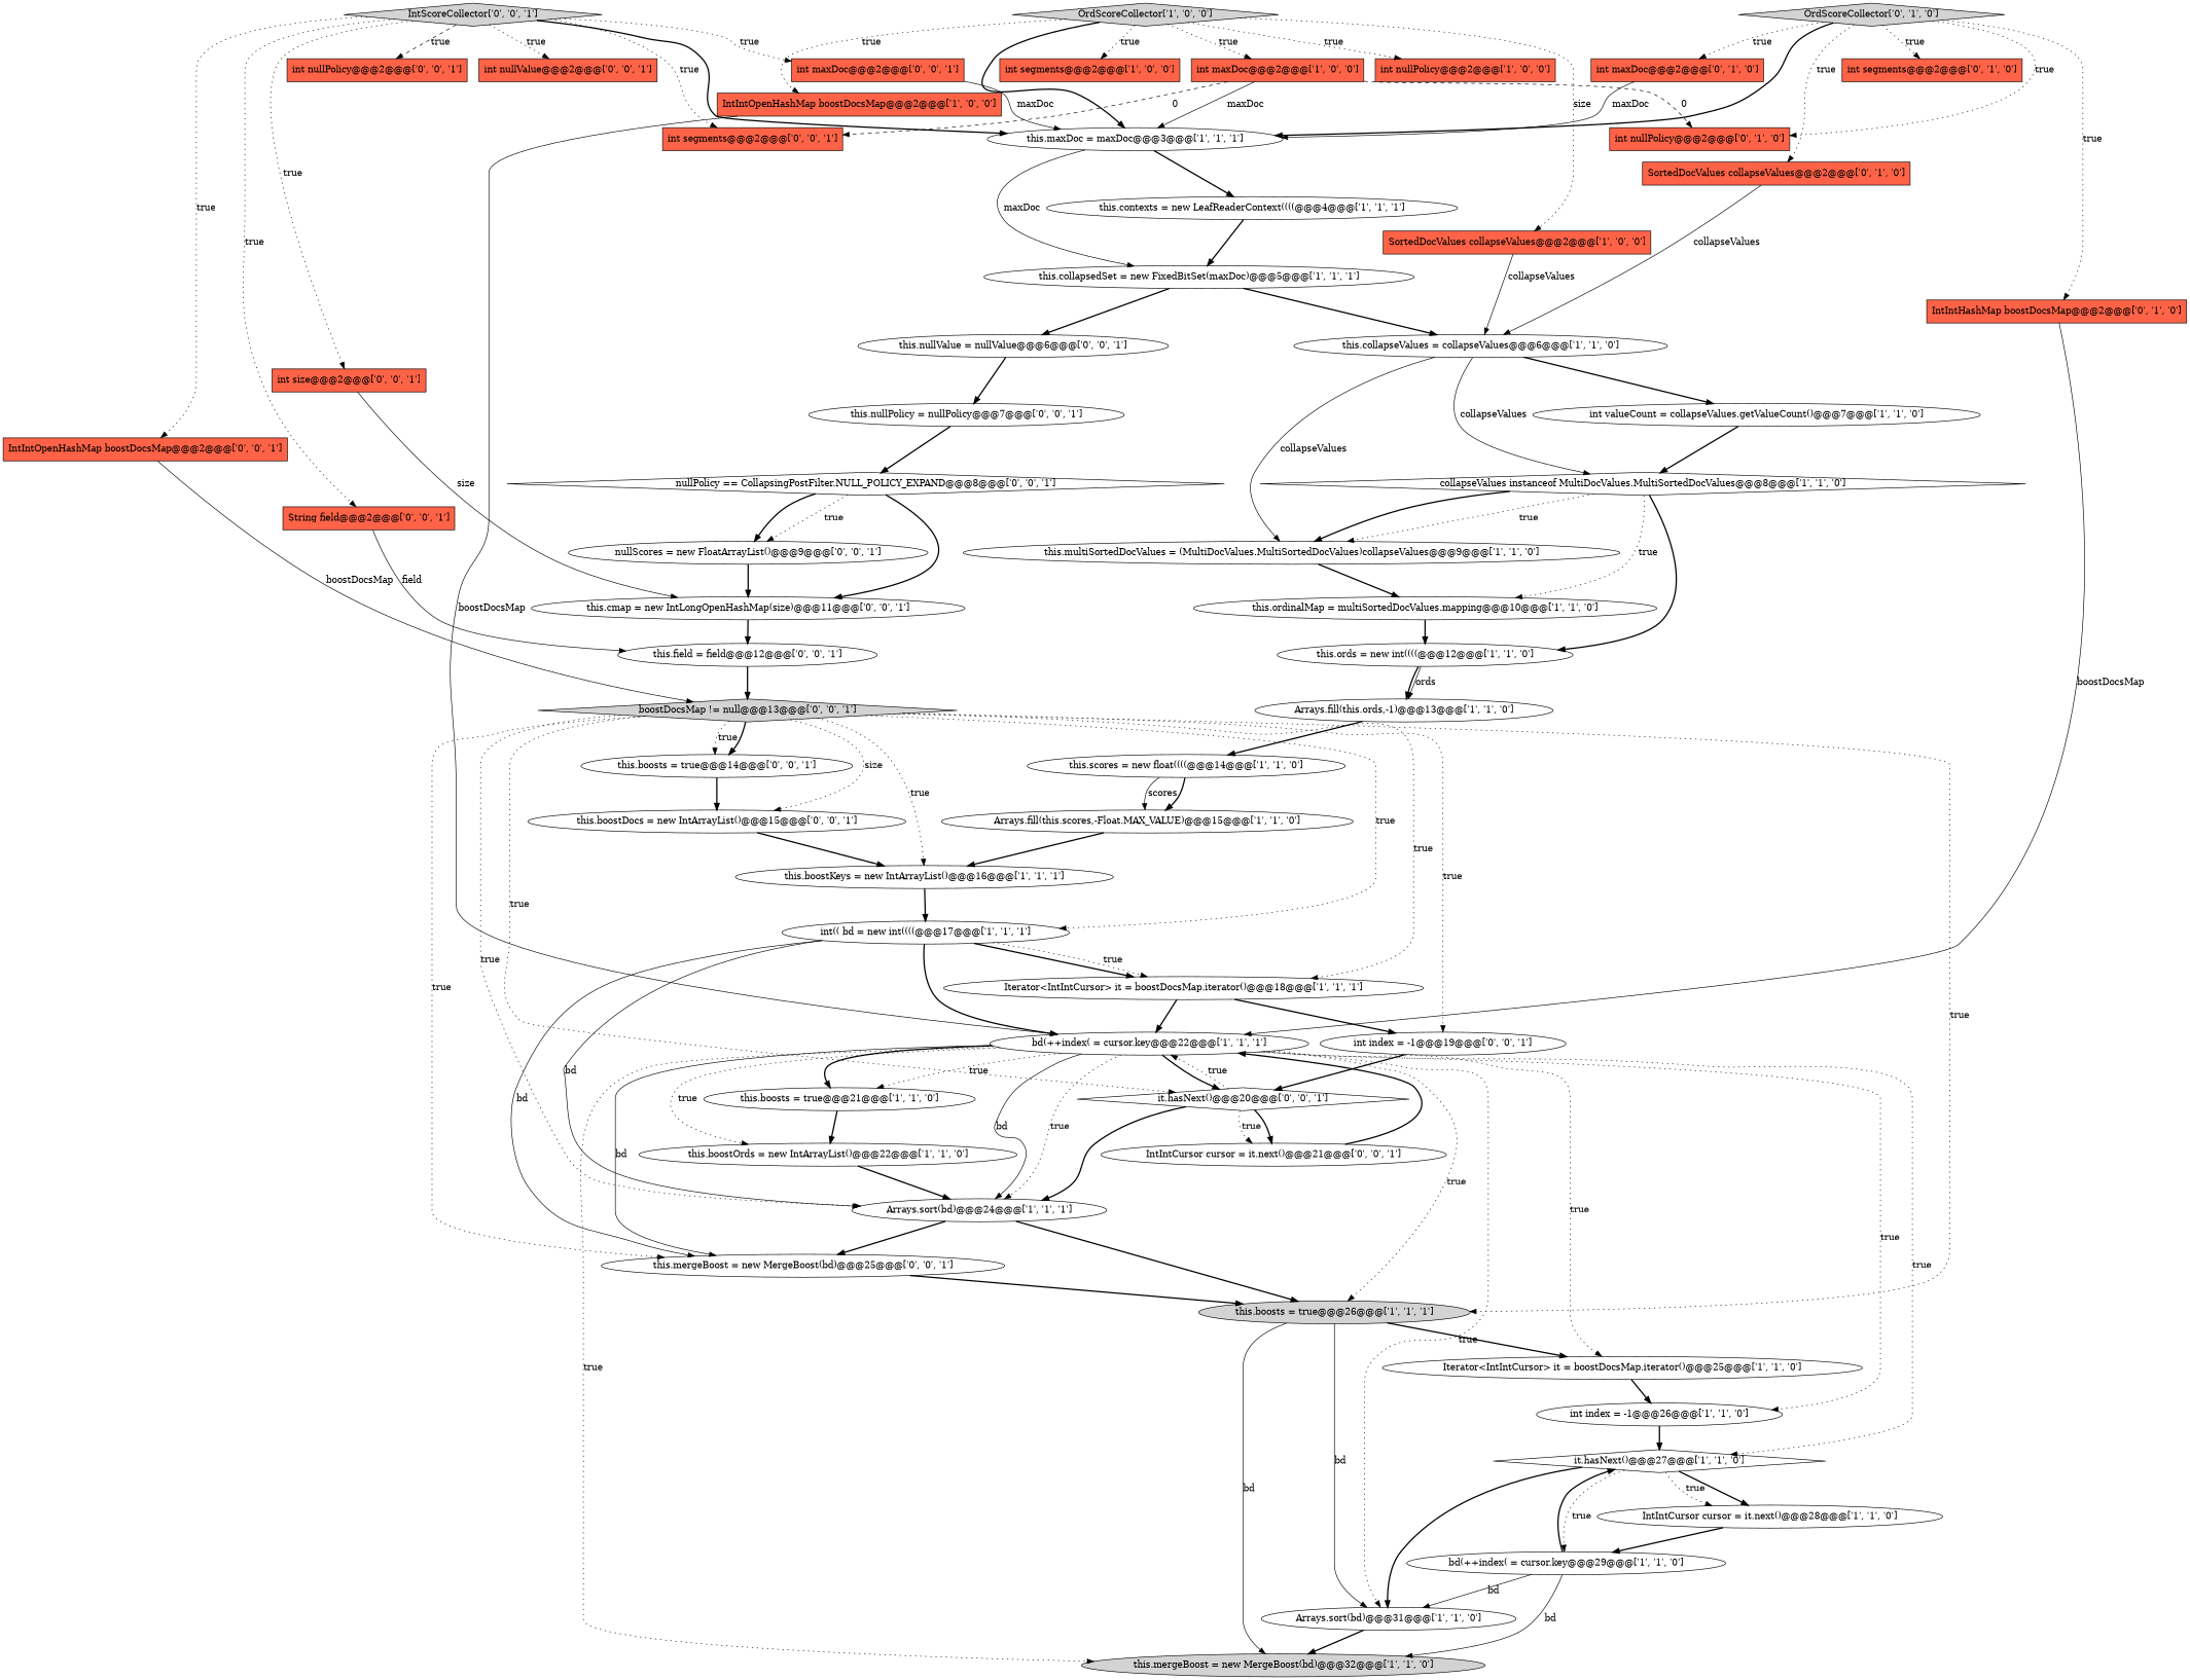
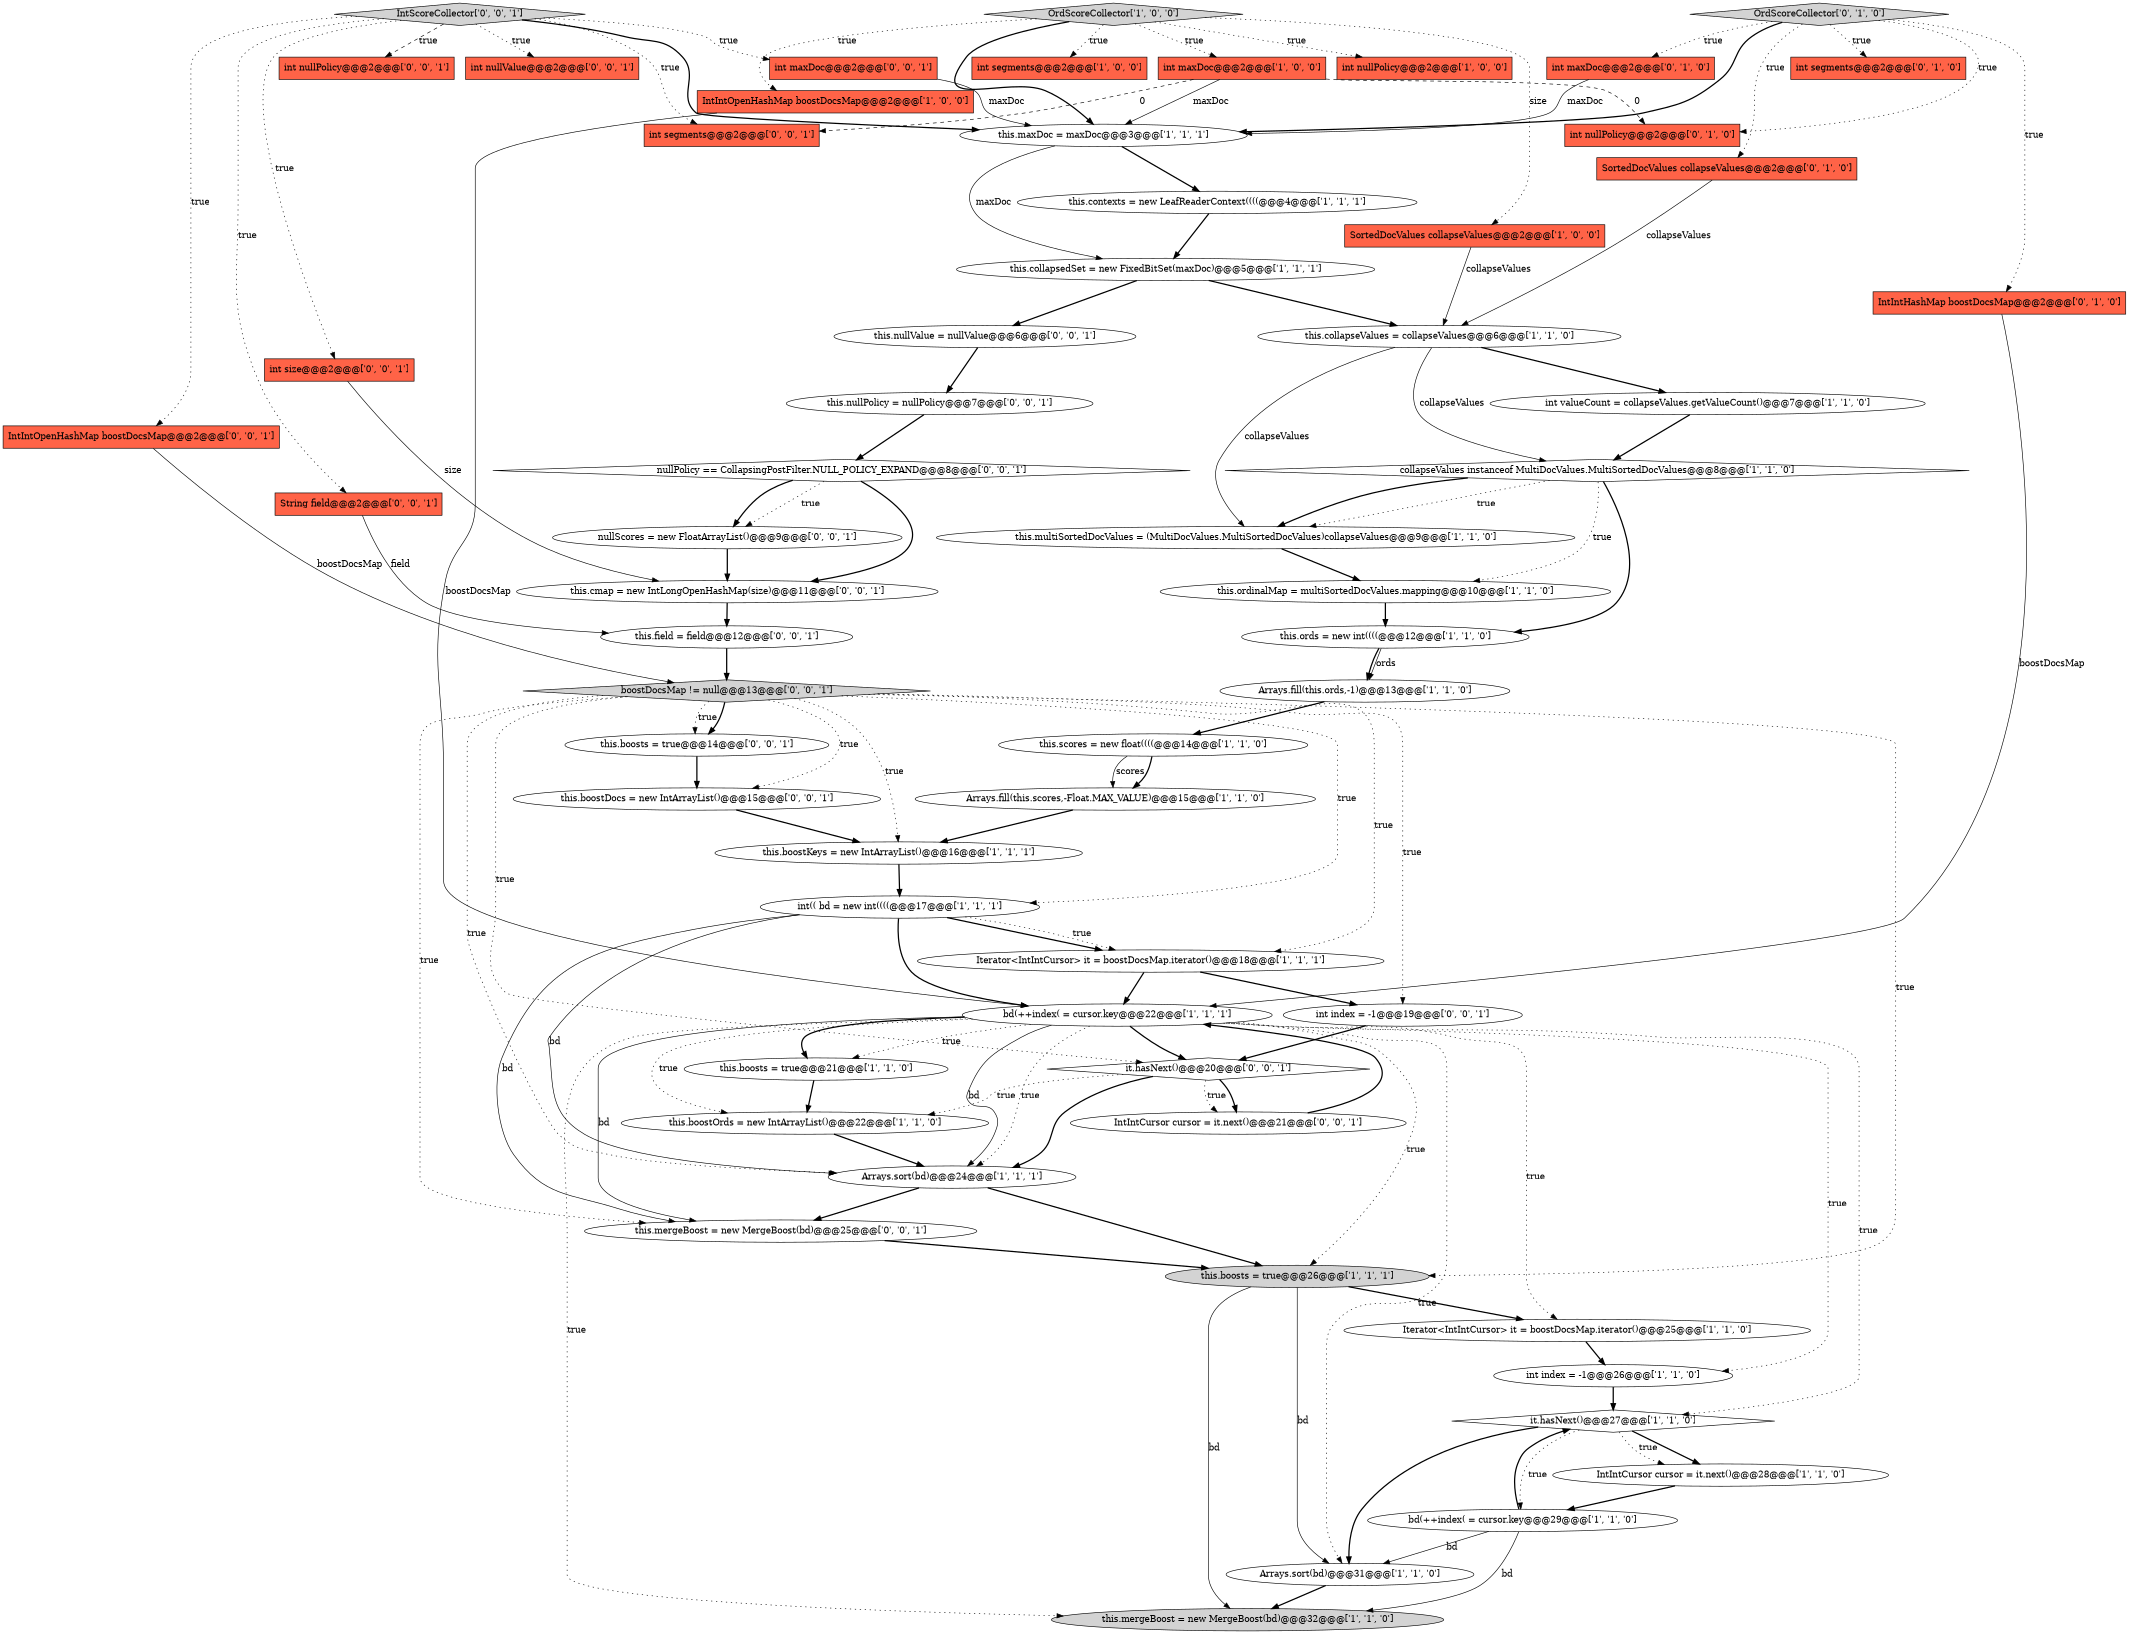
  digraph {
    node [fillcolor=white shape=ellipse style=filled]
    edge [style=bold]
    n1 [label="this.contexts = new LeafReaderContext((((@@@4@@@['1', '1', '1']"]
    n2 [label="this.collapsedSet = new FixedBitSet(maxDoc)@@@5@@@['1', '1', '1']"]
    n3 [label="this.nullValue = nullValue@@@6@@@['0', '0', '1']"]
    n4 [label="this.collapseValues = collapseValues@@@6@@@['1', '1', '0']"]
    n5 [fillcolor=tomato label="int size@@@2@@@['0', '0', '1']" shape=box]
    n6 [label="this.cmap = new IntLongOpenHashMap(size)@@@11@@@['0', '0', '1']"]
    n7 [label="this.field = field@@@12@@@['0', '0', '1']"]
    n8 [label="this.scores = new float((((@@@14@@@['1', '1', '0']"]
    n9 [label="Arrays.fill(this.scores,-Float.MAX_VALUE)@@@15@@@['1', '1', '0']"]
    n10 [label="this.boostKeys = new IntArrayList()@@@16@@@['1', '1', '1']"]
    n11 [label="this.multiSortedDocValues = (MultiDocValues.MultiSortedDocValues)collapseValues@@@9@@@['1', '1', '0']"]
    n12 [label="this.ordinalMap = multiSortedDocValues.mapping@@@10@@@['1', '1', '0']"]
    n13 [label="this.ords = new int((((@@@12@@@['1', '1', '0']"]
    n14 [label="Iterator<IntIntCursor> it = boostDocsMap.iterator()@@@18@@@['1', '1', '1']"]
    n15 [label="bd(++index( = cursor.key@@@22@@@['1', '1', '1']"]
    n16 [label="int index = -1@@@19@@@['0', '0', '1']"]
    n17 [label="this.boostOrds = new IntArrayList()@@@22@@@['1', '1', '0']"]
    n18 [label="Arrays.sort(bd)@@@24@@@['1', '1', '1']"]
    n19 [label="int index = -1@@@26@@@['1', '1', '0']"]
    n20 [label="it.hasNext()@@@27@@@['1', '1', '0']" shape=diamond]
    n21 [label="Iterator<IntIntCursor> it = boostDocsMap.iterator()@@@25@@@['1', '1', '0']"]
    n22 [label="Arrays.sort(bd)@@@31@@@['1', '1', '0']"]
    n23 [fillcolor=lightgray label="this.mergeBoost = new MergeBoost(bd)@@@32@@@['1', '1', '0']"]
    n24 [label="this.mergeBoost = new MergeBoost(bd)@@@25@@@['0', '0', '1']"]
    n25 [fillcolor=lightgray label="this.boosts = true@@@26@@@['1', '1', '1']"]
    n26 [label="it.hasNext()@@@20@@@['0', '0', '1']" shape=diamond]
    n27 [label="this.boosts = true@@@21@@@['1', '1', '0']"]
    n28 [label="this.nullPolicy = nullPolicy@@@7@@@['0', '0', '1']"]
    n29 [label="nullPolicy == CollapsingPostFilter.NULL_POLICY_EXPAND@@@8@@@['0', '0', '1']" shape=diamond]
    n30 [label="nullScores = new FloatArrayList()@@@9@@@['0', '0', '1']"]
    n31 [label="bd(++index( = cursor.key@@@29@@@['1', '1', '0']"]
    n32 [label="IntIntCursor cursor = it.next()@@@28@@@['1', '1', '0']"]
    n33 [fillcolor=tomato label="int nullPolicy@@@2@@@['0', '1', '0']" shape=box]
    n34 [fillcolor=lightgray label="OrdScoreCollector['1', '0', '0']" shape=diamond]
    n35 [label="this.maxDoc = maxDoc@@@3@@@['1', '1', '1']"]
    n36 [fillcolor=tomato label="int nullPolicy@@@2@@@['1', '0', '0']" shape=box]
    n37 [fillcolor=tomato label="int maxDoc@@@2@@@['1', '0', '0']" shape=box]
    n38 [fillcolor=tomato label="int segments@@@2@@@['1', '0', '0']" shape=box]
    n39 [fillcolor=tomato label="SortedDocValues collapseValues@@@2@@@['1', '0', '0']" shape=box]
    n40 [fillcolor=tomato label="IntIntOpenHashMap boostDocsMap@@@2@@@['1', '0', '0']" shape=box]
    n41 [fillcolor=tomato label="int segments@@@2@@@['0', '0', '1']" shape=box]
    n42 [label="collapseValues instanceof MultiDocValues.MultiSortedDocValues@@@8@@@['1', '1', '0']" shape=diamond]
    n43 [label="int valueCount = collapseValues.getValueCount()@@@7@@@['1', '1', '0']"]
    n44 [fillcolor=tomato label="int nullPolicy@@@2@@@['0', '0', '1']" shape=box]
    n45 [label="Arrays.fill(this.ords,-1)@@@13@@@['1', '1', '0']"]
    n46 [fillcolor=tomato label="SortedDocValues collapseValues@@@2@@@['0', '1', '0']" shape=box]
    n47 [fillcolor=lightgray label="boostDocsMap != null@@@13@@@['0', '0', '1']" shape=diamond]
    n48 [label="int(( bd = new int((((@@@17@@@['1', '1', '1']"]
    n49 [label="this.boostDocs = new IntArrayList()@@@15@@@['0', '0', '1']"]
    n50 [label="this.boosts = true@@@14@@@['0', '0', '1']"]
    n51 [label="IntIntCursor cursor = it.next()@@@21@@@['0', '0', '1']"]
    n52 [fillcolor=tomato label="int maxDoc@@@2@@@['0', '1', '0']" shape=box]
    n53 [fillcolor=tomato label="IntIntOpenHashMap boostDocsMap@@@2@@@['0', '0', '1']" shape=box]
    n54 [fillcolor=tomato label="IntIntHashMap boostDocsMap@@@2@@@['0', '1', '0']" shape=box]
    n55 [fillcolor=tomato label="int maxDoc@@@2@@@['0', '0', '1']" shape=box]
    n56 [fillcolor=lightgray label="IntScoreCollector['0', '0', '1']" shape=diamond]
    n57 [fillcolor=tomato label="int nullValue@@@2@@@['0', '0', '1']" shape=box]
    n58 [fillcolor=tomato label="String field@@@2@@@['0', '0', '1']" shape=box]
    n59 [fillcolor=lightgray label="OrdScoreCollector['0', '1', '0']" shape=diamond]
    n60 [fillcolor=tomato label="int segments@@@2@@@['0', '1', '0']" shape=box]
    n1 -> n2
    n2 -> n3
    n2 -> n4
    n3 -> n28
    n4 -> n11 [label=collapseValues style=solid]
    n4 -> n42 [label=collapseValues style=solid]
    n4 -> n43
    n5 -> n6 [label=size style=solid]
    n6 -> n7
    n7 -> n47
    n8 -> n9 [label=scores style=solid]
    n8 -> n9
    n9 -> n10
    n10 -> n48
    n11 -> n12
    n12 -> n13
    n13 -> n45 [label=ords style=solid]
    n13 -> n45
    n14 -> n15
    n14 -> n16
    n15 -> n17 [label=true style=dotted]
    n15 -> n18 [label=bd style=solid]
    n15 -> n18 [label=true style=dotted]
    n15 -> n19 [label=true style=dotted]
    n15 -> n20 [label=true style=dotted]
    n15 -> n21 [label=true style=dotted]
    n15 -> n22 [label=true style=dotted]
    n15 -> n23 [label=true style=dotted]
    n15 -> n24 [label=bd style=solid]
    n15 -> n25 [label=true style=dotted]
    n15 -> n26
    n15 -> n27
    n15 -> n27 [label=true style=dotted]
    n16 -> n26
    n17 -> n18
    n18 -> n24
    n18 -> n25
    n19 -> n20
    n20 -> n22
    n20 -> n31 [label=true style=dotted]
    n20 -> n32
    n20 -> n32 [label=true style=dotted]
    n21 -> n19
    n22 -> n23
    n24 -> n25
    n25 -> n21
    n25 -> n22 [label=bd style=solid]
    n25 -> n23 [label=bd style=solid]
-   n26 -> n15 [label=true style=dotted]
+   n26 -> n17 [label=true style=dotted]
    n26 -> n18
    n26 -> n51
    n26 -> n51 [label=true style=dotted]
    n27 -> n17
    n28 -> n29
    n29 -> n6
    n29 -> n30 [label=true style=dotted]
    n29 -> n30
    n30 -> n6
    n31 -> n20
    n31 -> n22 [label=bd style=solid]
    n31 -> n23 [label=bd style=solid]
    n32 -> n31
    n34 -> n35
    n34 -> n36 [label=true style=dotted]
    n34 -> n37 [label=true style=dotted]
    n34 -> n38 [label=true style=dotted]
    n34 -> n39 [label=size style=dotted]
    n34 -> n40 [label=true style=dotted]
    n35 -> n1
    n35 -> n2 [label=maxDoc style=solid]
    n37 -> n33 [label=0 style=dashed]
    n37 -> n35 [label=maxDoc style=solid]
    n37 -> n41 [label=0 style=dashed]
    n39 -> n4 [label=collapseValues style=solid]
    n40 -> n15 [label=boostDocsMap style=solid]
    n42 -> n11 [label=true style=dotted]
    n42 -> n11
    n42 -> n12 [label=true style=dotted]
    n42 -> n13
    n43 -> n42
    n45 -> n8
    n46 -> n4 [label=collapseValues style=solid]
    n47 -> n10 [label=true style=dotted]
    n47 -> n14 [label=true style=dotted]
    n47 -> n16 [label=true style=dotted]
    n47 -> n18 [label=true style=dotted]
    n47 -> n24 [label=true style=dotted]
    n47 -> n25 [label=true style=dotted]
    n47 -> n26 [label=true style=dotted]
    n47 -> n48 [label=true style=dotted]
-   n47 -> n49 [label=size style=dotted]
+   n47 -> n49 [label=true style=dotted]
    n47 -> n50 [label=true style=dotted]
    n47 -> n50
    n48 -> n14
    n48 -> n14 [label=true style=dotted]
    n48 -> n15
    n48 -> n18 [label=bd style=solid]
    n48 -> n24 [label=bd style=solid]
    n49 -> n10
    n50 -> n49
    n51 -> n15
    n52 -> n35 [label=maxDoc style=solid]
    n53 -> n47 [label=boostDocsMap style=solid]
    n54 -> n15 [label=boostDocsMap style=solid]
    n55 -> n35 [label=maxDoc style=solid]
    n56 -> n5 [label=true style=dotted]
    n56 -> n35
    n56 -> n41 [label=true style=dotted]
    n56 -> n44 [label=true style=dashed]
    n56 -> n53 [label=true style=dotted]
    n56 -> n55 [label=true style=dotted]
    n56 -> n57 [label=true style=dotted]
    n56 -> n58 [label=true style=dotted]
    n58 -> n7 [label=field style=solid]
    n59 -> n33 [label=true style=dotted]
    n59 -> n35
    n59 -> n46 [label=true style=dotted]
    n59 -> n52 [label=true style=dotted]
    n59 -> n54 [label=true style=dotted]
    n59 -> n60 [label=true style=dotted]
  }
